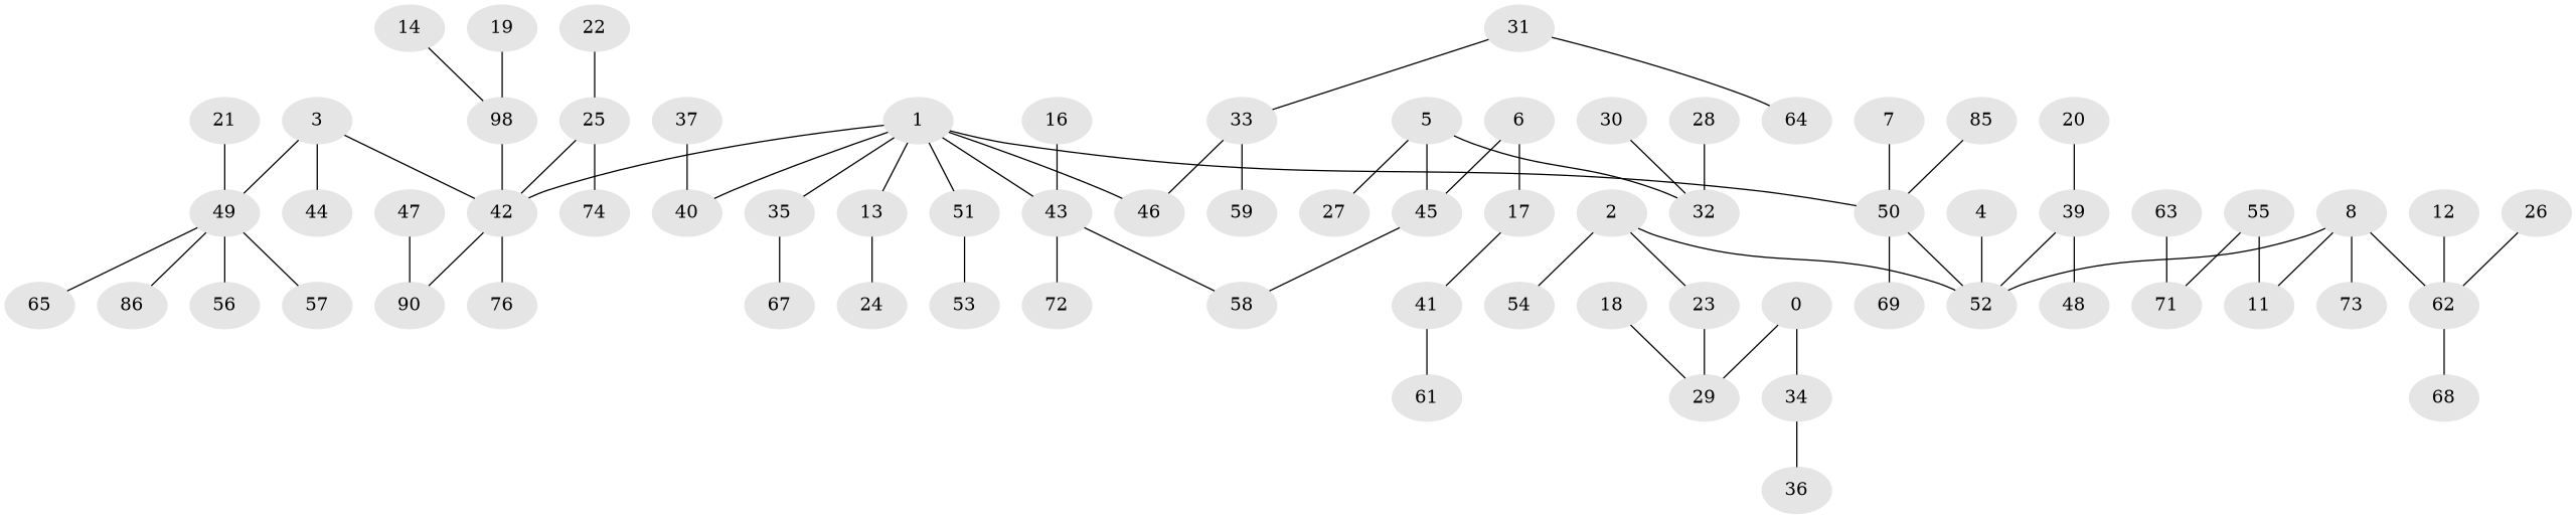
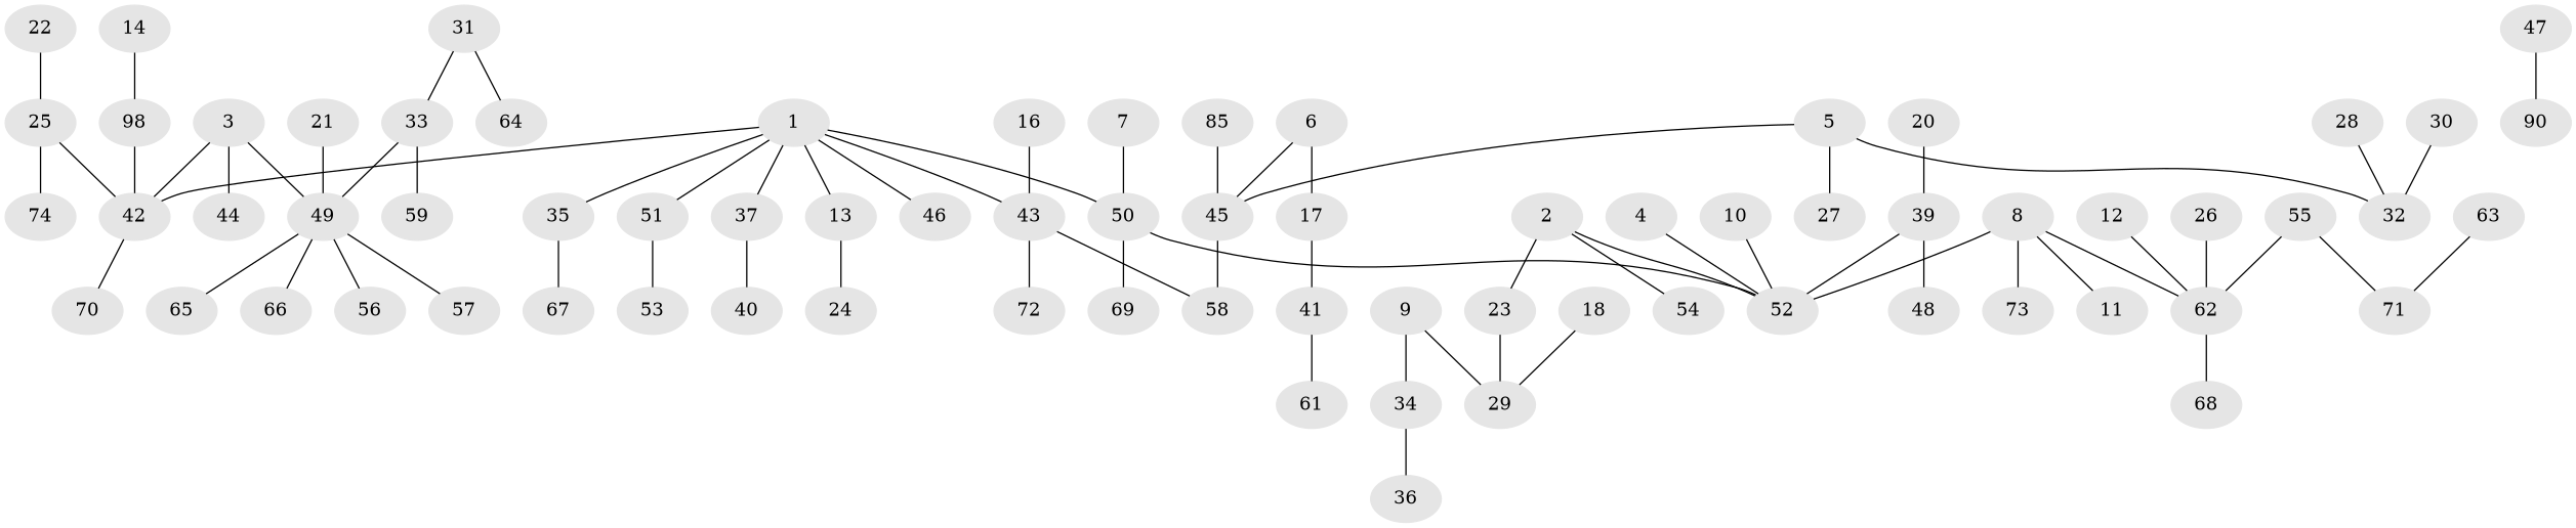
  graph {
    node [color=gray90 style=filled]
    edge [weight=1.0]
    1
    13
    35
    40
    42
    43
    46
    50
    51
    24
    67
    n12 [label=90]
-   70 [label=76]
+   70
    58
    72
    52
    69
    53
    2
    23
    54
    29
    3
    44
    49
    56
    57
    65
-   66 [label=86]
+   66
    4
    5
    27
    32
    45
    6
    17
    41
    7
    8
    11
    62
    73
    68
-   9 [label=0]
+   9
    34
    36
+   10
    12
    n49 [label=98]
    14
    n51 [label=85]
    16
    61
    18
-   19
    20
    39
    48
    21
    22
    25
    74
    26
    28
    30
    31
    33
    64
    59
    37
    47
    55
    71
    63
    1 -- 13
    1 -- 35
-   1 -- 40
+   1 -- 37
    1 -- 42
    1 -- 43
    1 -- 46
    1 -- 50
    1 -- 51
    13 -- 24
    35 -- 67
-   42 -- n12
    42 -- 70
    43 -- 58
    43 -- 72
    50 -- 52
    50 -- 69
    51 -- 53
    2 -- 52
    2 -- 23
    2 -- 54
    23 -- 29
    3 -- 42
    3 -- 44
    3 -- 49
    49 -- 56
    49 -- 57
    49 -- 65
    49 -- 66
    4 -- 52
    5 -- 27
    5 -- 32
    5 -- 45
    45 -- 58
    6 -- 45
    6 -- 17
    17 -- 41
    41 -- 61
    7 -- 50
    8 -- 52
    8 -- 11
    8 -- 62
    8 -- 73
    62 -- 68
    9 -- 29
    9 -- 34
    34 -- 36
+   10 -- 52
    12 -- 62
    n49 -- 42
    14 -- n49
-   n51 -- 50
+   n51 -- 45
    16 -- 43
    18 -- 29
-   19 -- n49
    20 -- 39
    39 -- 52
    39 -- 48
    21 -- 49
    22 -- 25
    25 -- 42
    25 -- 74
    26 -- 62
    28 -- 32
    30 -- 32
    31 -- 33
    31 -- 64
-   33 -- 46
+   33 -- 49
    33 -- 59
    37 -- 40
    47 -- n12
-   55 -- 11
+   55 -- 62
    55 -- 71
    63 -- 71
  }
